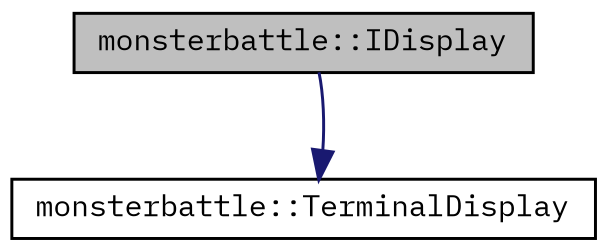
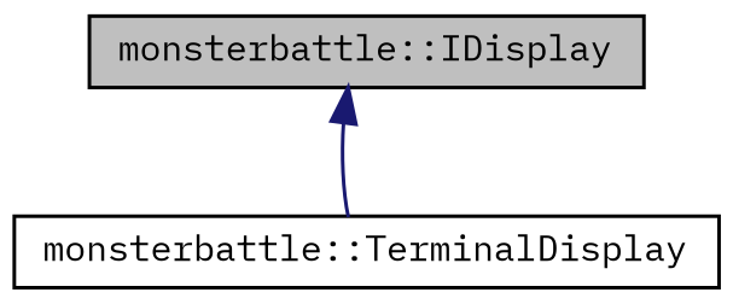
  digraph {
    fontname="IBM Plex Mono"
    node [color=black fontname="IBM Plex Mono" fontsize=10 shape=record style=filled]
    n1 [fillcolor=grey75 fontcolor=black height=0.2 label="monsterbattle::IDisplay" width=0.4]
    n2 [fillcolor=white height=0.2 label="monsterbattle::TerminalDisplay" width=0.4]
-   n2 -> n1 [color=midnightblue dir=back fontname="IBM Plex Mono" fontsize=10 labelfontname=Helvetica labelfontsize=10 style=solid]
+   n1 -> n2 [color=midnightblue dir=back fontname="IBM Plex Mono" fontsize=10 labelfontname=Helvetica labelfontsize=10 style=solid]
  }
